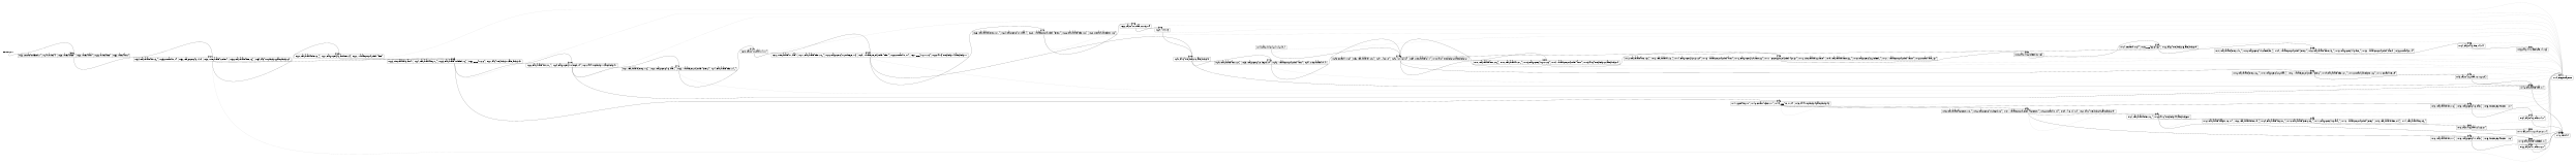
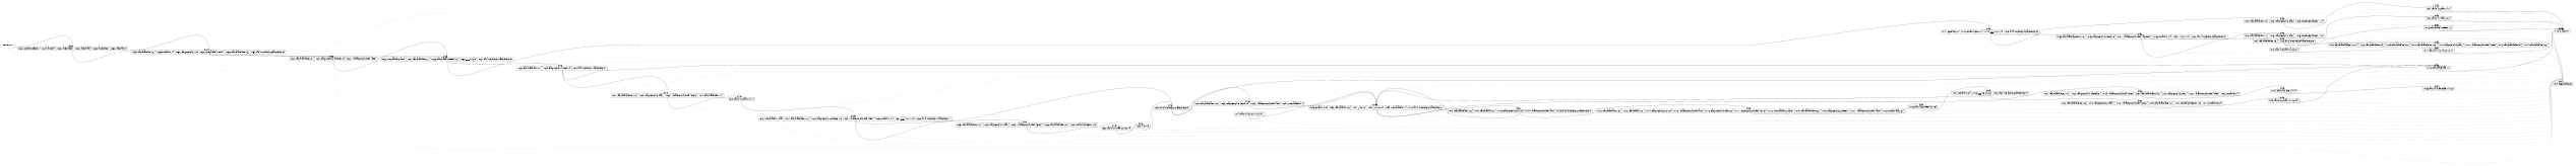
  digraph {
    rankdir=LR
    node [shape=record]
    edge [headport=n tailport=s]
    n1 [label=BB_entry270 shape=none]
    n2 [label="{10648: constant[undefined,v1]|10649: vardecl['i']|10650: vardecl['name']|10651: vardecl['data']|10652: vardecl['elem']|10653: vardecl['attrs']}"]
    n3 [label="{10654: read-variable['this',v3,-]|10655: constant[0.0,v4]|10656: read-property[v3,v4,v2]|10657: write-variable[v2,'elem']*|10658: read-variable['elem',v5,-]|10659: if[v5](true-block:3768,false-block:3769)}"]
    n4 [label="{10663: write-variable[v5,'attrs']*|10664: read-variable['key',v7,-]|10665: read-variable['undefined',v8,-]|10666: ===[v7,v8,v6]|10667: if[v6](true-block:3770,false-block:3792)}"]
    n5 [label="{10660: read-variable['elem',v6,-]|10661: read-property[v6,'attributes',v5]|10662: \<variable-non-null-undef\>['elem']}"]
    n6 [label="{10779: exceptional-return}"]
    n7 [label="{10668: read-variable['this',v10,-]|10669: read-property[v10,'length',v9]|10670: if[v9](true-block:3771,false-block:3791)}"]
    n8 [label="{10747: typeof['key',v10]|10748: constant[\"object\",v11]|10749: ===[v10,v11,v9]|10750: if[v9](true-block:3793,false-block:3795)}"]
    n9 [label="{10671: read-variable['jQuery',v13,-]|10672: read-property[v13,'data',-]|10673: \<variable-non-null-undef\>['jQuery']|10674: read-variable['elem',v14,-]}"]
    n10 [label="{10746: read-variable['data',v1,-]}"]
    n11 [label="{10751: read-variable['this',v13,-]|10752: read-property[v13,'each',-]|10753: function-expr[function ( ),v14]}"]
    n12 [label="{10755: read-variable['arguments',v15,-]|10756: read-property[v15,'length',v13]|10757: \<variable-non-null-undef\>['arguments']|10758: constant[1.0,v14]|10759: \>[v13,v14,v12]|10760: if[v12](true-block:3796,false-block:3797)}"]
    n13 [label="{10675: call-0:0[v13,'data',v14,v11]}"]
    n14 [label="{10778: return[v1]}"]
    n15 [label="{10754: call-0:0[v13,'each',v14,v1]}"]
    n16 [label="{10761: read-variable['this',v17,-]|10762: read-property[v17,'each',-]|10763: function-expr[function ( ),v18]}"]
    n17 [label="{10764: read-variable['elem',v16,-]|10765: if[v16](true-block:3799,false-block:3800)}"]
    n18 [label="{10676: write-variable[v11,'data']*|10677: read-variable['elem',v18,-]|10678: read-property[v18,'nodeType',v16]|10679: \<variable-non-null-undef\>['elem']|10680: constant[1.0,v17]|10681: ===[v16,v17,v15]|10682: if[v15](true-block:3774,false-block:3777)}"]
    n19 [label="{10690: if[v15](true-block:3778,false-block:3791)}"]
    n20 [label="{10683: read-variable['jQuery',v21,-]|10684: read-property[v21,'_data',-]|10685: \<variable-non-null-undef\>['jQuery']|10686: read-variable['elem',v22,-]|10687: constant[\"parsedAttrs\",v23]}"]
    n21 [label="{10691: read-variable['attrs',v20,-]|10692: read-property[v20,'length',v19]|10693: \<variable-non-null-undef\>['attrs']|10694: write-variable[v19,'i']*}"]
    n22 [label="{10688: call-0:0[v21,'_data',v22,v23,v19]}"]
    n23 [label="{10695: constant[1.0,v22]|10696: read-variable['i',v23,-]|10697: +[v23,v21]|10698: -[v21,v22,v24]|10699: write-variable[v24,'i']|10700: if[v21](true-block:3780,false-block:3781)}"]
    n24 [label="{10689: ![v19,v15]}"]
    n25 [label="{10701: read-variable['attrs',v26,-]|10702: read-variable['i',v27,-]|10703: read-property[v26,v27,v25]|10704: \<variable-non-null-undef\>['attrs']|10705: if[v25](true-block:3782,false-block:3779)}"]
    n26 [label="{10706: read-variable['jQuery',v26,-]|10707: read-property[v26,'_data',-]|10708: \<variable-non-null-undef\>['jQuery']|10709: read-variable['elem',v27,-]|10710: constant[\"parsedAttrs\",v28]|10711: constant[true,v29]}"]
    n27 [label="{10712: read-variable['attrs',v30,-]|10713: read-variable['i',v31,-]|10714: read-property[v30,v31,v29]|10715: \<variable-non-null-undef\>['attrs']|10716: read-property[v29,'name',v28]|10717: \<property-non-null-undef\>[v30,v31]|10718: write-variable[v28,'name']*|10719: read-variable['name',v36,-]|10720: read-property[v36,'indexOf',-]|10721: \<variable-non-null-undef\>['name']|10722: constant[\"data-\",v37]}"]
    n28 [label="{10745: call-0:0[v26,'_data',v27,v28,v29,-]*}"]
    n29 [label="{10723: call-0:0[v36,'indexOf',v37,v33]}"]
    n30 [label="{10724: constant[0.0,v34]|10725: ===[v33,v34,v32]|10726: if[v32](true-block:3785,false-block:3779)}"]
    n31 [label="{10727: read-variable['jQuery',v40,-]|10728: read-property[v40,'camelCase',-]|10729: \<variable-non-null-undef\>['jQuery']|10730: read-variable['name',v43,-]|10731: read-property[v43,'slice',-]|10732: \<variable-non-null-undef\>['name']|10733: constant[5.0,v44]}"]
    n32 [label="{10734: call-0:0[v43,'slice',v44,v41]}"]
    n33 [label="{10735: call-0:0[v40,'camelCase',v41,v38]}"]
    n34 [label="{10744: call-0:0[v45,v46,v47,v48,v49,-]*}"]
    n35 [label="{10766: call-0:0[v17,'each',v18,v1]}"]
    n36 [label="{10767: read-variable['dataAttr',v18,v17]|10768: read-variable['elem',v19,-]|10769: read-variable['key',v20,-]|10770: read-variable['jQuery',v23,-]|10771: read-property[v23,'data',-]|10772: \<variable-non-null-undef\>['jQuery']|10773: read-variable['elem',v24,-]|10774: read-variable['key',v25,-]}"]
    n37 [label="{10775: read-variable['undefined',v1,-]}"]
    n38 [label="{10776: call-0:0[v23,'data',v24,v25,v21]}"]
    n39 [label="{10777: call-0:0[v17,v18,v19,v20,v21,v1]}"]
    n1 -> n2 [headlabel="    3766"]
    n2 -> n3 [headlabel="      3767"]
    n3 -> n4 [headlabel="      3769"]
    n3 -> n5 [headlabel="      3768"]
    n3 -> n6 [color=gray headlabel="      3804"]
    n4 -> n6 [color=gray]
    n4 -> n7 [headlabel="      3770"]
    n4 -> n8 [headlabel="      3792"]
    n5 -> n4
    n5 -> n6 [color=gray]
    n7 -> n6 [color=gray]
    n7 -> n9 [headlabel="      3771"]
    n7 -> n10 [headlabel="      3791"]
    n8 -> n6 [color=gray]
    n8 -> n11 [headlabel="      3793"]
    n8 -> n12 [headlabel="      3795"]
    n9 -> n6 [color=gray]
    n9 -> n13 [headlabel="      3772"]
    n10 -> n6 [color=gray]
    n10 -> n14 [headlabel="      3803"]
    n11 -> n6 [color=gray]
    n11 -> n15 [headlabel="      3794"]
    n12 -> n6 [color=gray]
    n12 -> n16 [headlabel="      3796"]
    n12 -> n17 [headlabel="      3797"]
    n13 -> n6 [color=gray]
    n13 -> n18 [headlabel="      3773"]
    n15 -> n6 [color=gray]
    n15 -> n14
    n16 -> n6 [color=gray]
    n16 -> n35 [headlabel="      3798"]
    n17 -> n6 [color=gray]
    n17 -> n36 [headlabel="      3799"]
    n17 -> n37 [headlabel="      3800"]
    n18 -> n6 [color=gray]
    n18 -> n19 [headlabel="      3777"]
    n18 -> n20 [headlabel="      3774"]
    n19 -> n10
    n19 -> n21 [headlabel="      3778"]
    n20 -> n6 [color=gray]
    n20 -> n22 [headlabel="      3775"]
    n21 -> n6 [color=gray]
    n21 -> n23 [headlabel="      3779"]
    n22 -> n6 [color=gray]
    n22 -> n24 [headlabel="      3776"]
    n23 -> n6 [color=gray]
    n23 -> n25 [headlabel="      3780"]
    n23 -> n26 [headlabel="      3781"]
    n24 -> n6 [color=gray]
    n24 -> n19
    n25 -> n6 [color=gray]
    n25 -> n23
    n25 -> n27 [headlabel="      3782"]
    n26 -> n6 [color=gray]
    n26 -> n28 [headlabel="      3790"]
    n27 -> n6 [color=gray]
    n27 -> n29 [headlabel="      3783"]
    n28 -> n6 [color=gray]
    n28 -> n10
    n29 -> n6 [color=gray]
    n29 -> n30 [headlabel="      3784"]
    n30 -> n6 [color=gray]
    n30 -> n23
    n30 -> n31 [headlabel="      3785"]
    n31 -> n6 [color=gray]
    n31 -> n32 [headlabel="      3786"]
    n32 -> n6 [color=gray]
    n32 -> n33 [headlabel="      3787"]
    n33 -> n6 [color=gray]
    n34 -> n6 [color=gray]
    n34 -> n23
    n35 -> n6 [color=gray]
    n35 -> n14
    n36 -> n6 [color=gray]
-   n36 -> n38 [headlabel="      3801"]
    n37 -> n6 [color=gray]
    n37 -> n14
    n38 -> n6 [color=gray]
    n38 -> n39 [headlabel="      3802"]
    n39 -> n6 [color=gray]
    n39 -> n14
  }
